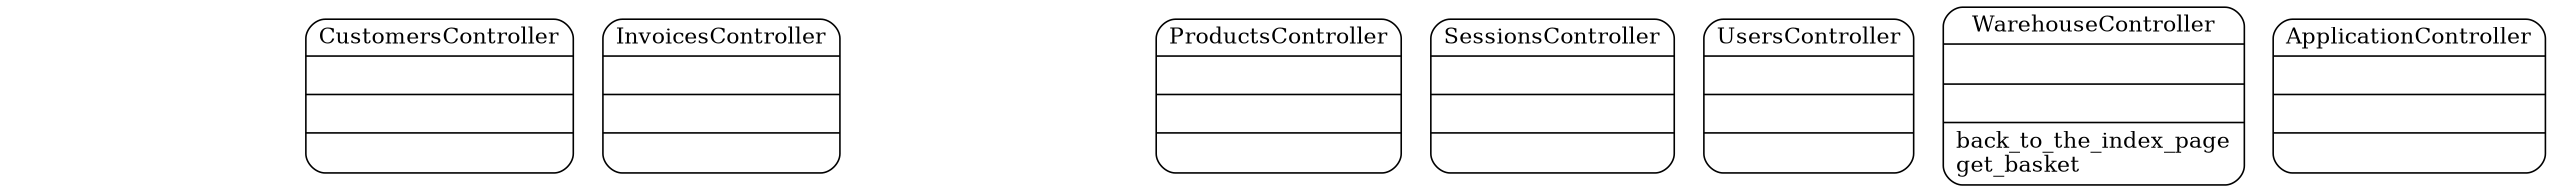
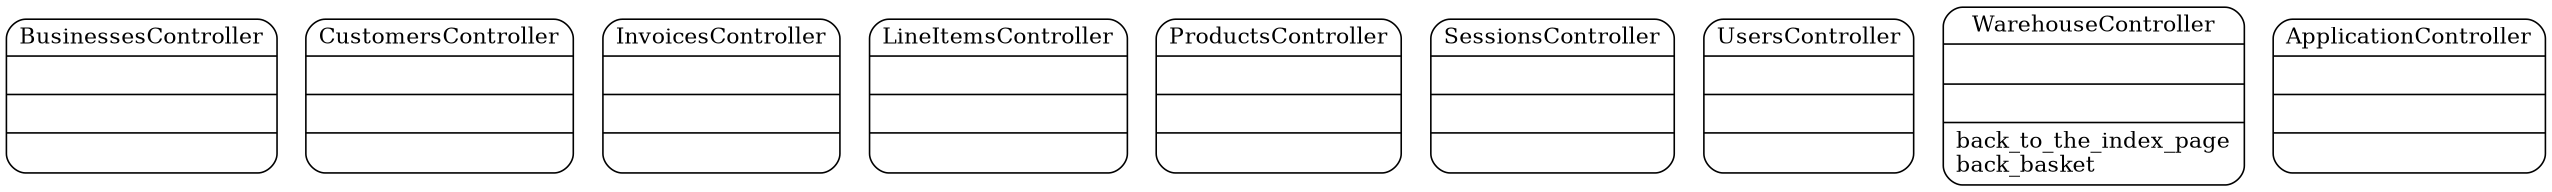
  digraph {
    splines=true
    node [shape=Mrecord]
+   n1 [label="{BusinessesController|\l|\l|\l}"]
    n2 [label="{CustomersController|\l|\l|\l}"]
    n3 [label="{InvoicesController|\l|\l|\l}"]
+   n4 [label="{LineItemsController|\l|\l|\l}"]
    n5 [label="{ProductsController|\l|\l|\l}"]
    n6 [label="{SessionsController|\l|\l|\l}"]
    n7 [label="{UsersController|\l|\l|\l}"]
-   n8 [label="{WarehouseController|\l|\l|back_to_the_index_page\lget_basket\l}"]
+   n8 [label="{WarehouseController|\l|\l|back_to_the_index_page\lback_basket\l}"]
    n9 [label="{ApplicationController|\l|\l|\l}"]
  }
